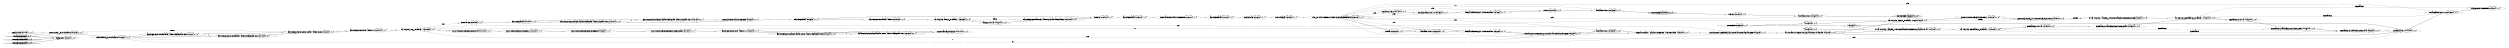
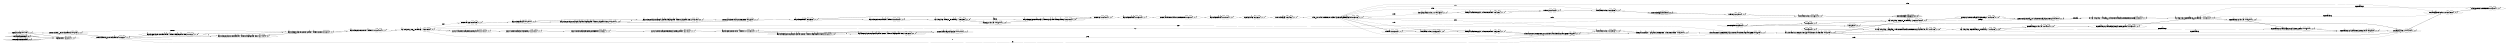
  digraph {
    rankdir=LR
    node [fillcolor=white shape=ellipse style=filled]
    edge [style=bold]
    n1 [label="Map<String,String> connProps = new HashMap<>(props)@@@47@@@['0', '1', '0']"]
    n2 [label="ConnectorConfig connConfig = new SinkConnectorConfig(plugins,connProps)@@@49@@@['0', '1', '0']"]
    n3 [label="connProps.put(ConnectorConfig.TASKS_MAX_CONFIG,\"2\")@@@48@@@['0', '1', '0']"]
    n4 [label="List<Map<String,String>> taskConfigs = worker.connectorTaskConfigs(CONNECTOR_ID,connConfig)@@@50@@@['0', '1', '0']"]
    n5 [label="PowerMock.replayAll()@@@29@@@['1', '1', '1']"]
    n6 [label="worker = new Worker(WORKER_ID,new MockTime(),plugins,config,offsetBackingStore)@@@30@@@['1', '1', '1']"]
    n7 [label="assertStatistics(worker,1,0)@@@39@@@['1', '1', '0']"]
    n8 [label="assertStatistics(worker,1,0)@@@41@@@['1', '1', '1']"]
    n9 [label="assertStartupStatistics(worker,1,0,0,0)@@@42@@@['1', '1', '1']"]
    n10 [label="worker.stop()@@@47@@@['1', '1', '1']"]
-   n11 [label="assertStatistics(worker,0,0)@@@44@@@['1', '1', '1']"]
    n12 [label="assertStartupStatistics(worker,1,0,0,0)@@@45@@@['1', '1', '1']"]
    n13 [label="assertStatistics(worker,0,0)@@@65@@@['0', '1', '0']"]
    n14 [label="assertStatistics(worker,0,0)@@@36@@@['1', '1', '0']"]
    n15 [label="assertStatistics(worker,0,0)@@@48@@@['1', '1', '1']"]
    n16 [label="worker.start()@@@31@@@['1', '1', '1']"]
    n17 [label="expectedTaskProps.put(\"foo\",\"bar\")@@@49@@@['1', '0', '0']"]
    n18 [label="expectedTaskProps.put(TaskConfig.TASK_CLASS_CONFIG,.getName())@@@50@@@['1', '0', '0']"]
    n19 [label="Map<String,String> expectedTaskProps = new HashMap<>()@@@51@@@['1', '1', '0']"]
    n20 [label="props.put(ConnectorConfig.NAME_CONFIG,CONNECTOR_ID)@@@13@@@['1', '1', '1']"]
    n21 [label="props.put(ConnectorConfig.CONNECTOR_CLASS_CONFIG,.getName())@@@14@@@['1', '1', '1']"]
    n22 [label="EasyMock.expect(connector.version()).andReturn(\"1.0\")@@@15@@@['1', '1', '1']"]
    n23 [label="EasyMock.expect(plugins.compareAndSwapLoaders(connector)).andReturn(delegatingLoader).times(2)@@@16@@@['0', '0', '1']"]
    n24 [label="connector.initialize(EasyMock.anyObject())@@@17@@@['1', '1', '1']"]
    n25 [label="assertEquals(new HashSet<>(Arrays.asList(CONNECTOR_ID)),worker.connectorNames())@@@34@@@['1', '1', '1']"]
    n26 [label="worker.startConnector(CONNECTOR_ID,props,ctx,connectorStatusListener,TargetState.STARTED)@@@36@@@['1', '1', '1']"]
    n27 [fillcolor=lightgray label="PowerMock.verifyAll()@@@49@@@['1', '1', '1']"]
    n28 [label="worker.stop()@@@64@@@['0', '1', '0']"]
    n29 [label="Map<String,String> taskProps = new HashMap<>()@@@25@@@['1', '1', '0']"]
    n30 [label="taskProps.put(\"foo\",\"bar\")@@@26@@@['1', '1', '0']"]
    n31 [label="EasyMock.expect(connector.taskConfigs(2)).andReturn(Arrays.asList(taskProps,taskProps))@@@27@@@['1', '1', '0']"]
    n32 [label="connector.stop()@@@24@@@['1', '1', '1']"]
    n33 [label="expectedTaskProps.put(\"foo\",\"bar\")@@@52@@@['1', '1', '0']"]
    n34 [label="worker.stopConnector(CONNECTOR_ID)@@@43@@@['1', '1', '1']"]
    n35 [label="EasyMock.expect(plugins.compareAndSwapLoaders(connector)).andReturn(delegatingLoader).times(3)@@@16@@@['1', '1', '0']"]
    n36 [label="EasyMock.expect(plugins.currentThreadLoader()).andReturn(delegatingLoader).times(3)@@@7@@@['1', '1', '0']"]
    n37 [label="EasyMock.expect(plugins.currentThreadLoader()).andReturn(delegatingLoader).times(2)@@@7@@@['0', '0', '1']"]
    n38 [label="EasyMock.expect(plugins.newConnector(.getName())).andReturn(connector)@@@8@@@['1', '1', '1']"]
    n39 [label="EasyMock.expect(connector.version()).andReturn(\"1.0\")@@@9@@@['1', '1', '1']"]
-   n40 [fillcolor=lightgray label="testReconfigureConnectorTasks['1', '0', '0']" shape=diamond]
    n41 [label="expectConverters()@@@3@@@['1', '1', '1']"]
    n42 [label="props.put(ConnectorConfig.TASKS_MAX_CONFIG,\"1\")@@@12@@@['1', '1', '1']"]
    n43 [label="connector.start(props)@@@19@@@['1', '1', '1']"]
    n44 [label="EasyMock.expectLastCall()@@@20@@@['1', '1', '1']"]
    n45 [label="EasyMock.expect(Plugins.compareAndSwapLoaders(delegatingLoader)).andReturn(pluginLoader).times(3)@@@21@@@['1', '1', '0']"]
    n46 [label="EasyMock.expect(Plugins.compareAndSwapLoaders(delegatingLoader)).andReturn(pluginLoader).times(2)@@@21@@@['0', '0', '1']"]
    n47 [label="EasyMock.expectLastCall()@@@27@@@['1', '1', '1']"]
    n48 [label="expectStopStorage()@@@28@@@['1', '1', '1']"]
    n49 [label="expectedTaskProps.put(TaskConfig.TASK_CLASS_CONFIG,.getName())@@@53@@@['1', '1', '0']"]
    n50 [label="expectedTaskProps.put(SinkTask.TOPICS_CONFIG,\"foo,bar\")@@@54@@@['1', '1', '0']"]
    n51 [label="Connector connector = PowerMock.createMock()@@@5@@@['1', '1', '1']"]
    n52 [label="ConnectorContext ctx = PowerMock.createMock()@@@6@@@['1', '1', '1']"]
    n53 [label="worker.startConnector(CONNECTOR_ID,props,ctx,connectorStatusListener,TargetState.STARTED)@@@33@@@['1', '1', '1']"]
    n54 [label="connectorStatusListener.onStartup(CONNECTOR_ID)@@@22@@@['1', '1', '1']"]
    n55 [label="fail(\"Should have thrown exception when trying to add connector with same name.\")@@@37@@@['1', '1', '1']"]
    n56 [label="assertEquals(Collections.emptySet(),worker.connectorNames())@@@46@@@['1', '1', '1']"]
    n57 [label="{}@@@45@@@['0', '1', '0']"]
    n58 [label="{}@@@45@@@['1', '0', '0']"]
    n59 [label="List<Map<String,String>> taskConfigs = worker.connectorTaskConfigs(CONNECTOR_ID,2,Arrays.asList(\"foo\",\"bar\"))@@@47@@@['1', '0', '0']"]
    n60 [label="Map<String,String> expectedTaskProps = new HashMap<>()@@@48@@@['1', '0', '0']"]
    n61 [fillcolor=lightgray label="PowerMock.verifyAll()@@@66@@@['0', '1', '0']"]
    n62 [label="assertEquals(Collections.emptySet(),worker.connectorNames())@@@32@@@['1', '1', '1']"]
    n63 [label="{}@@@39@@@['0', '0', '1']"]
    n64 [label="EasyMock.expectLastCall()@@@23@@@['1', '1', '1']"]
    n65 [label="EasyMock.expect(connector.taskClass()).andReturn()@@@24@@@['1', '1', '0']"]
    n66 [fillcolor=lightgray label="testStartAndStopConnector['0', '0', '1']" shape=diamond]
    n67 [label="expectStartStorage()@@@4@@@['1', '1', '1']"]
    n68 [label="EasyMock.expectLastCall()@@@25@@@['1', '1', '1']"]
    n69 [label="connectorStatusListener.onShutdown(CONNECTOR_ID)@@@26@@@['1', '1', '1']"]
    n70 [fillcolor=lightgray label="testReconfigureConnectorTasks['0', '1', '0']" shape=diamond]
    n71 [label="Map<String,String> props = new HashMap<>()@@@10@@@['1', '1', '1']"]
    n72 [label="props.put(SinkConnectorConfig.TOPICS_CONFIG,\"foo,bar\")@@@11@@@['1', '1', '1']"]
    n73 [label="ConnectException e@@@39@@@['1', '1', '1']" shape=diamond]
    n1 -> n2 [label=connProps style=solid]
    n1 -> n3
    n2 -> n4
    n2 -> n4 [label=connConfig style=solid]
    n3 -> n2
    n4 -> n19
    n5 -> n6
    n6 -> n7 [label=worker style=solid]
    n6 -> n8 [label=worker style=solid]
    n6 -> n9 [label=worker style=solid]
    n6 -> n10 [label=worker style=solid]
-   n6 -> n11 [label=worker style=solid]
    n6 -> n12 [label=worker style=solid]
    n6 -> n13 [label=worker style=solid]
    n6 -> n14 [label=worker style=solid]
    n6 -> n15 [label=worker style=solid]
    n6 -> n16
    n7 -> n25
    n8 -> n9
    n9 -> n34
    n10 -> n15
-   n11 -> n12
    n12 -> n56
    n13 -> n61
    n14 -> n62
    n15 -> n27
    n16 -> n14
    n16 -> n62
    n17 -> n18
    n18 -> n19
    n19 -> n9 [label=expectedTaskProps style=solid]
    n19 -> n33
    n19 -> n34 [label=expectedTaskProps style=solid]
    n20 -> n21
    n21 -> n22
    n22 -> n23
    n22 -> n35
    n23 -> n24
    n25 -> n26
    n26 -> n55
    n27 -> n28
    n28 -> n13
    n29 -> n30
    n29 -> n31 [label=taskProps style=solid]
    n30 -> n31
    n31 -> n32
    n32 -> n68
    n33 -> n49
    n35 -> n23 [label=0 style=dashed]
    n35 -> n24
    n36 -> n37 [label=0 style=dashed]
    n36 -> n38
    n37 -> n38
    n38 -> n39
    n39 -> n71
-   n40 -> n41
    n42 -> n20
    n43 -> n44
    n44 -> n45
    n44 -> n46
    n45 -> n46 [label=0 style=dashed]
    n45 -> n54
    n46 -> n54
    n47 -> n48
    n48 -> n5
    n49 -> n50
    n50 -> n8
    n51 -> n38 [label=connector style=solid]
    n51 -> n52
    n52 -> n26 [label=ctx style=solid]
    n52 -> n36
    n52 -> n37
    n52 -> n53 [label=ctx style=solid]
    n53 -> n7
    n53 -> n25
    n54 -> n64
    n55 -> n1
    n55 -> n8
    n55 -> n59
    n56 -> n10
    n57 -> n1
    n58 -> n59
    n59 -> n60
    n60 -> n17
    n60 -> n49 [label=expectedTaskProps style=solid]
    n60 -> n50 [label=expectedTaskProps style=solid]
    n62 -> n53
    n63 -> n8
    n64 -> n32
    n64 -> n65
    n65 -> n29
    n66 -> n41
    n67 -> n41
    n67 -> n51
    n68 -> n69
    n69 -> n47
    n70 -> n41
    n71 -> n1 [label=props style=solid]
    n71 -> n26 [label=props style=solid]
    n71 -> n43 [label=props style=solid]
    n71 -> n53 [label=props style=solid]
    n71 -> n72
    n72 -> n42
    n73 -> n57
    n73 -> n63
  }
